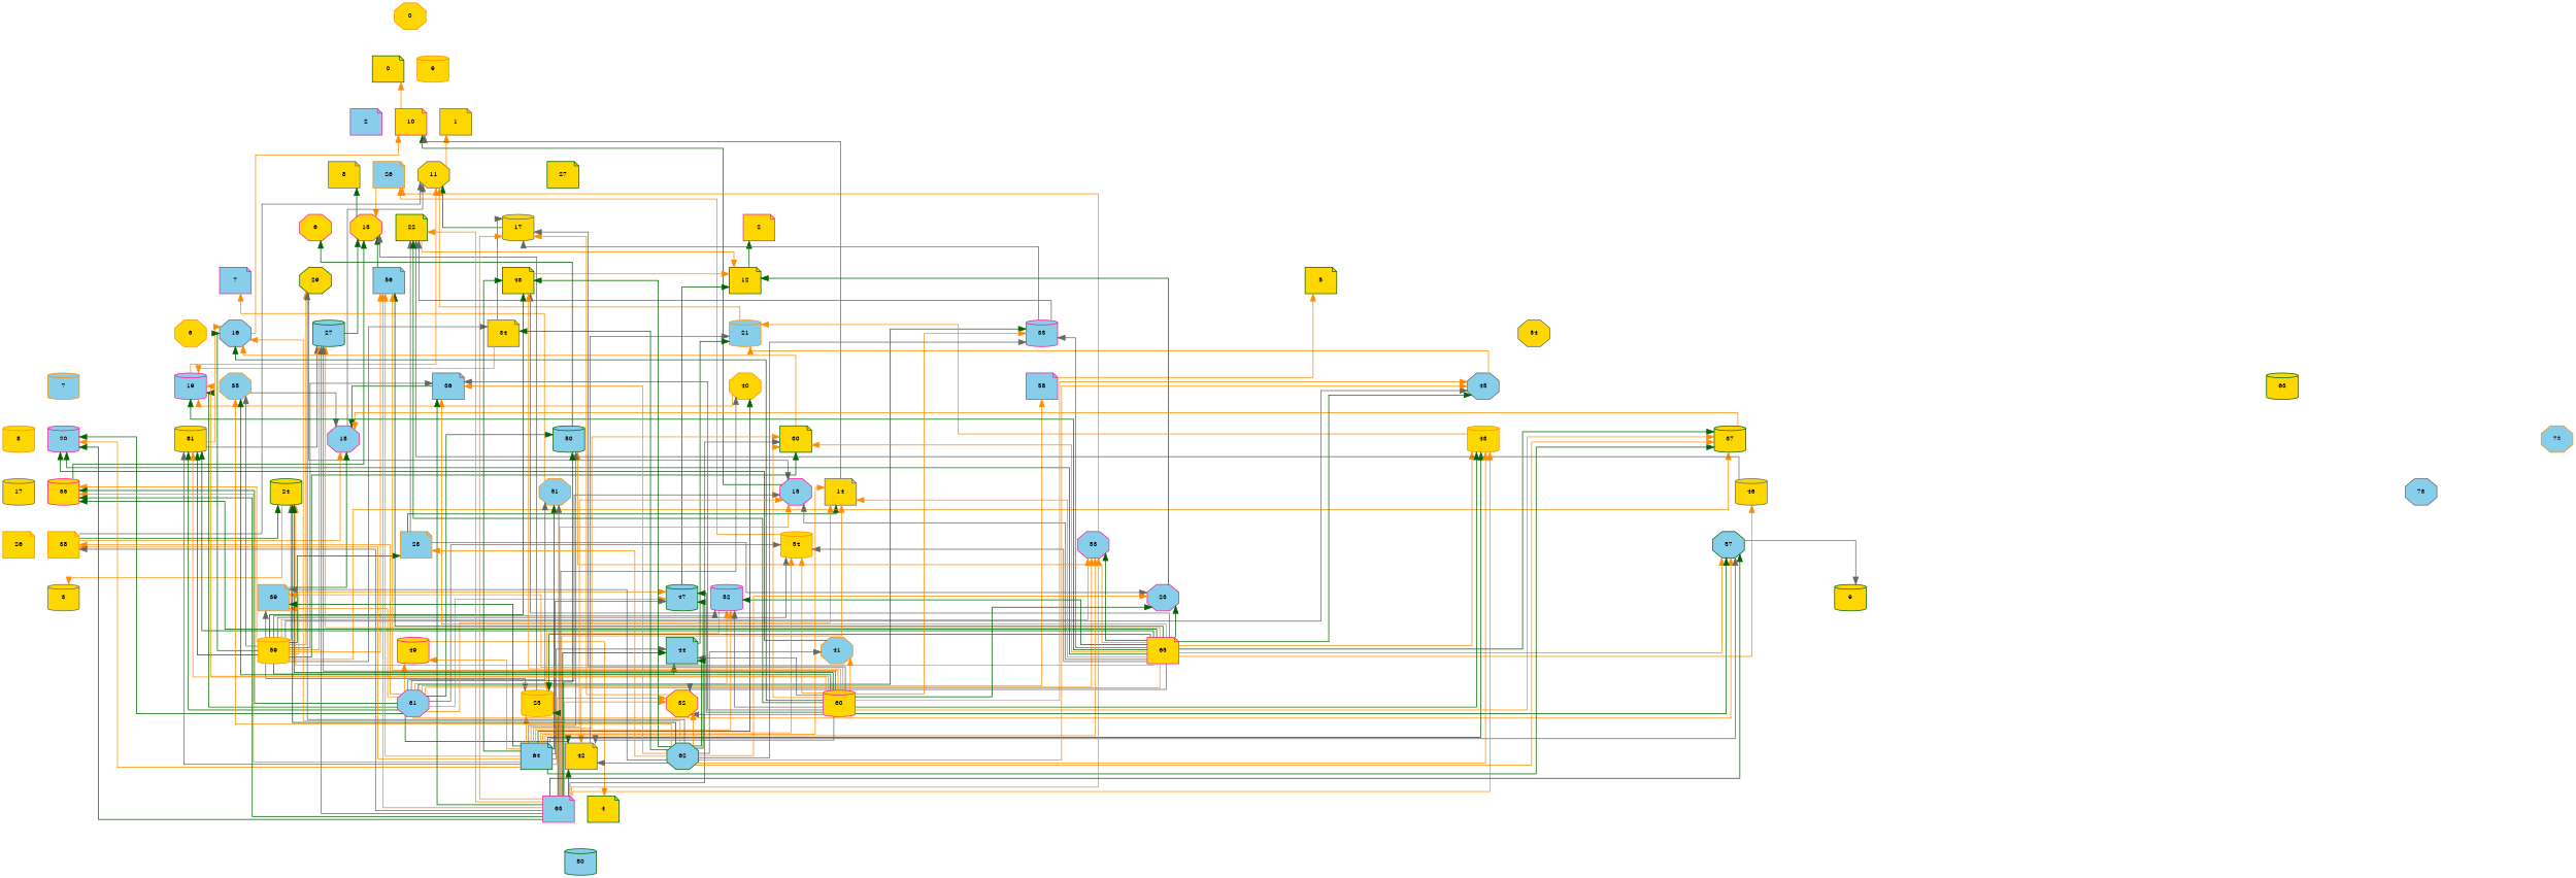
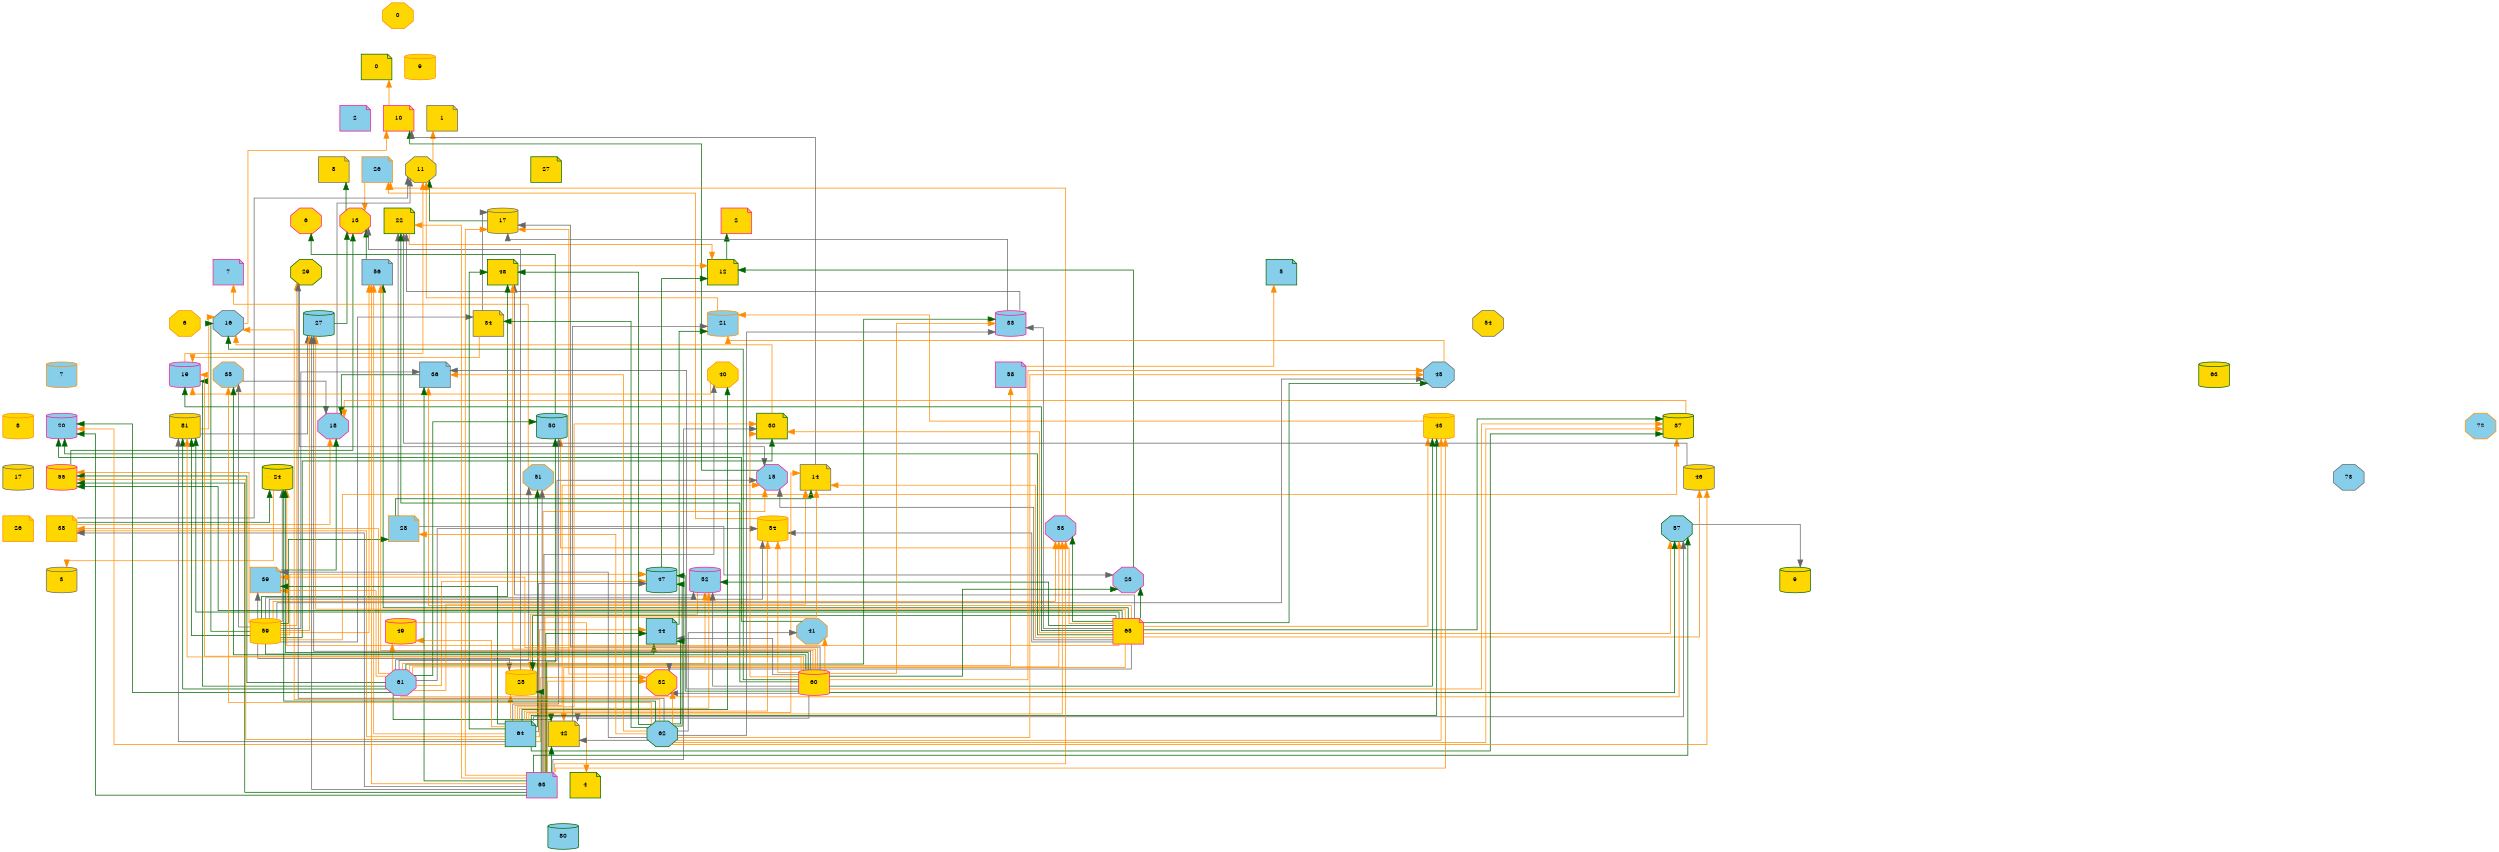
  digraph {
    rank=same
    rankdir=TB
    splines=ortho
    node [color=deeppink fillcolor=gold fixedsize=true fontsize=8 shape=note style=filled]
    edge [constraint=false style=vis]
    n1 [color=darkorange label=0 shape=octagon width=0.6]
    n2 [color=darkgreen label=0 width=0.6]
    n3 [color=darkorange label=9 shape=cylinder width=0.6]
    n4 [fillcolor=skyblue label=2 width=0.6]
    n5 [label=10 width=0.6]
    n6 [color=gray40 label=1 width=0.6]
    n7 [color=gray40 label=8 width=0.6]
    n8 [color=darkorange fillcolor=skyblue label=26 width=0.6]
    n9 [color=gray40 label=11 shape=octagon width=0.6]
    n10 [label=6 shape=octagon width=0.6]
    n11 [label=13 shape=octagon width=0.6]
    n12 [color=darkgreen label=22 width=0.6]
    n13 [fillcolor=skyblue label=7 width=0.6]
    n14 [color=darkgreen label=29 shape=octagon width=0.6]
    n15 [color=gray40 fillcolor=skyblue label=56 width=0.6]
    n16 [color=darkorange label=6 shape=octagon width=0.6]
    n17 [color=gray40 fillcolor=skyblue label=16 shape=octagon width=0.6]
    n18 [color=darkgreen fillcolor=skyblue label=27 shape=cylinder width=0.6]
    n19 [fillcolor=skyblue label=15 shape=octagon width=0.6]
    n20 [color=darkorange fillcolor=skyblue label=7 shape=cylinder width=0.6]
    n21 [fillcolor=skyblue label=19 shape=cylinder width=0.6]
    n22 [color=darkorange fillcolor=skyblue label=35 shape=octagon width=0.6]
    n23 [color=darkorange label=8 shape=cylinder width=0.6]
    n24 [fillcolor=skyblue label=20 shape=cylinder width=0.6]
    n25 [color=gray40 label=81 shape=cylinder width=0.6]
    n26 [color=gray40 label=17 shape=cylinder width=0.6]
    n27 [label=55 shape=cylinder width=0.6]
    n28 [color=darkorange label=26 width=0.6]
    n29 [color=darkgreen label=27 width=0.6]
    n30 [color=gray40 label=17 shape=cylinder width=0.6]
    n31 [color=darkgreen label=48 width=0.6]
    n32 [color=darkgreen label=12 width=0.6]
    n33 [color=gray40 label=34 width=0.6]
    n34 [color=gray40 fillcolor=skyblue label=36 width=0.6]
    n35 [color=darkorange label=54 shape=cylinder width=0.6]
    n36 [fillcolor=skyblue label=53 shape=octagon width=0.6]
    n37 [fillcolor=skyblue label=18 shape=octagon width=0.6]
    n38 [color=darkgreen label=24 shape=cylinder width=0.6]
    n39 [color=darkorange label=38 width=0.6]
    n40 [color=gray40 label=3 shape=cylinder width=0.6]
    n41 [label=2 width=0.6]
    n42 [color=darkorange fillcolor=skyblue label=21 shape=cylinder width=0.6]
    n43 [fillcolor=skyblue label=33 shape=cylinder width=0.6]
    n44 [color=darkorange label=40 shape=octagon width=0.6]
    n45 [color=darkgreen fillcolor=skyblue label=50 shape=cylinder width=0.6]
    n46 [color=darkorange fillcolor=skyblue label=51 shape=octagon width=0.6]
    n47 [color=darkorange fillcolor=skyblue label=28 width=0.6]
    n48 [color=darkorange fillcolor=skyblue label=39 width=0.6]
    n49 [color=darkorange label=59 shape=cylinder width=0.6]
-   n50 [color=darkgreen label=5 width=0.6]
+   n50 [color=darkgreen fillcolor=skyblue label=5 width=0.6]
    n51 [fillcolor=skyblue label=58 width=0.6]
    n52 [color=darkgreen label=30 width=0.6]
    n53 [color=darkgreen fillcolor=skyblue label=47 shape=cylinder width=0.6]
    n54 [color=gray40 label=14 width=0.6]
    n55 [fillcolor=skyblue label=23 shape=octagon width=0.6]
    n56 [label=49 shape=cylinder width=0.6]
    n57 [fillcolor=skyblue label=61 shape=octagon width=0.6]
    n58 [color=gray40 fillcolor=skyblue label=45 shape=octagon width=0.6]
    n59 [fillcolor=skyblue label=52 shape=cylinder width=0.6]
    n60 [color=darkgreen fillcolor=skyblue label=44 width=0.6]
    n61 [color=darkorange label=25 shape=cylinder width=0.6]
    n62 [color=darkgreen label=37 shape=cylinder width=0.6]
    n63 [color=gray40 label=54 shape=octagon width=0.6]
    n64 [color=darkorange label=43 shape=cylinder width=0.6]
    n65 [color=darkgreen fillcolor=skyblue label=57 shape=octagon width=0.6]
    n66 [color=darkorange fillcolor=skyblue label=41 shape=octagon width=0.6]
    n67 [label=65 width=0.6]
    n68 [color=darkgreen label=4 width=0.6]
    n69 [color=darkgreen fillcolor=skyblue label=64 width=0.6]
    n70 [color=gray40 label=42 width=0.6]
    n71 [label=32 shape=octagon width=0.6]
    n72 [color=gray40 label=46 shape=cylinder width=0.6]
    n73 [color=gray40 fillcolor=skyblue label=73 shape=octagon width=0.6]
    n74 [color=darkgreen label=63 shape=cylinder width=0.6]
    n75 [color=darkgreen fillcolor=skyblue label=80 shape=cylinder width=0.6]
    n76 [fillcolor=skyblue label=63 width=0.6]
    n77 [color=darkgreen label=9 shape=cylinder width=0.6]
    n78 [color=darkorange fillcolor=skyblue label=72 shape=octagon width=0.6]
    n79 [label=60 shape=cylinder width=0.6]
    n80 [color=darkgreen fillcolor=skyblue label=62 shape=octagon width=0.6]
    n1 -> n2 [constraint=true style=invis]
    n1 -> n3 [constraint=true style=invis]
    n2 -> n4 [constraint=true style=invis]
    n2 -> n5 [constraint=true style=invis]
    n3 -> n5 [constraint=true style=invis]
    n3 -> n6 [constraint=true style=invis]
    n4 -> n7 [constraint=true style=invis]
    n4 -> n8 [constraint=true style=invis]
    n5 -> n2 [color=darkorange]
    n5 -> n8 [constraint=true style=invis]
    n5 -> n9 [constraint=true style=invis]
    n6 -> n9 [constraint=true style=invis]
    n6 -> n29 [constraint=true style=invis]
    n7 -> n10 [constraint=true style=invis]
    n7 -> n11 [constraint=true style=invis]
    n8 -> n11 [color=darkorange]
    n8 -> n11 [constraint=true style=invis]
    n8 -> n12 [constraint=true style=invis]
    n9 -> n6 [color=darkorange]
    n9 -> n12 [constraint=true style=invis]
    n9 -> n30 [constraint=true style=invis]
    n10 -> n13 [constraint=true style=invis]
    n10 -> n14 [constraint=true style=invis]
    n11 -> n7 [color=darkgreen]
    n11 -> n14 [constraint=true style=invis]
    n11 -> n15 [constraint=true style=invis]
    n12 -> n15 [constraint=true style=invis]
    n12 -> n31 [constraint=true style=invis]
    n12 -> n32 [color=darkorange]
    n13 -> n16 [constraint=true style=invis]
    n13 -> n17 [constraint=true style=invis]
    n14 -> n17 [constraint=true style=invis]
    n14 -> n18 [constraint=true style=invis]
    n14 -> n19 [color=gray40]
    n15 -> n11 [color=darkgreen]
    n15 -> n18 [constraint=true style=invis]
    n15 -> n33 [constraint=true style=invis]
    n16 -> n20 [constraint=true style=invis]
    n16 -> n21 [constraint=true style=invis]
    n17 -> n5 [color=darkorange]
    n17 -> n21 [constraint=true style=invis]
    n17 -> n22 [constraint=true style=invis]
    n18 -> n11 [color=darkgreen]
    n18 -> n22 [constraint=true style=invis]
    n18 -> n34 [constraint=true style=invis]
    n19 -> n5 [color=darkgreen]
    n19 -> n35 [constraint=true style=invis]
    n19 -> n36 [constraint=true style=invis]
    n20 -> n23 [constraint=true style=invis]
    n20 -> n24 [constraint=true style=invis]
    n21 -> n9 [color=darkorange]
    n21 -> n24 [constraint=true style=invis]
    n21 -> n25 [constraint=true style=invis]
    n22 -> n25 [constraint=true style=invis]
    n22 -> n37 [color=gray40]
    n22 -> n37 [constraint=true style=invis]
    n23 -> n26 [constraint=true style=invis]
    n24 -> n26 [constraint=true style=invis]
    n24 -> n27 [constraint=true style=invis]
    n25 -> n17 [color=darkorange]
    n25 -> n18 [color=gray40]
    n25 -> n27 [constraint=true style=invis]
    n25 -> n38 [constraint=true style=invis]
    n26 -> n28 [constraint=true style=invis]
    n27 -> n11 [color=darkgreen]
    n27 -> n28 [constraint=true style=invis]
    n27 -> n39 [constraint=true style=invis]
    n28 -> n40 [constraint=true style=invis]
    n29 -> n30 [constraint=true style=invis]
    n29 -> n41 [constraint=true style=invis]
    n30 -> n9 [color=darkgreen]
    n30 -> n31 [constraint=true style=invis]
    n30 -> n32 [constraint=true style=invis]
    n31 -> n32 [color=darkorange]
    n31 -> n33 [constraint=true style=invis]
    n31 -> n42 [constraint=true style=invis]
    n32 -> n41 [color=darkgreen]
    n32 -> n42 [constraint=true style=invis]
    n32 -> n43 [constraint=true style=invis]
    n33 -> n21 [color=darkorange]
    n33 -> n30 [color=gray40]
    n33 -> n34 [constraint=true style=invis]
    n33 -> n44 [constraint=true style=invis]
    n34 -> n37 [color=darkgreen]
    n34 -> n37 [constraint=true style=invis]
    n34 -> n45 [constraint=true style=invis]
    n35 -> n8 [color=darkorange]
    n35 -> n53 [constraint=true style=invis]
    n35 -> n59 [constraint=true style=invis]
    n36 -> n8 [color=darkorange]
    n36 -> n55 [constraint=true style=invis]
    n36 -> n59 [constraint=true style=invis]
    n37 -> n9 [color=gray40]
    n37 -> n38 [constraint=true style=invis]
    n37 -> n46 [constraint=true style=invis]
    n38 -> n39 [constraint=true style=invis]
    n38 -> n40 [color=darkorange]
    n38 -> n47 [constraint=true style=invis]
    n39 -> n9 [color=gray40]
    n39 -> n37 [color=darkorange]
    n39 -> n38 [color=darkgreen]
    n39 -> n40 [constraint=true style=invis]
    n39 -> n48 [constraint=true style=invis]
    n40 -> n49 [constraint=true style=invis]
    n41 -> n32 [constraint=true style=invis]
    n41 -> n50 [constraint=true style=invis]
    n42 -> n9 [color=darkorange]
    n42 -> n44 [constraint=true style=invis]
    n42 -> n51 [constraint=true style=invis]
    n43 -> n12 [color=gray40]
    n43 -> n30 [color=gray40]
    n43 -> n51 [constraint=true style=invis]
    n43 -> n58 [constraint=true style=invis]
    n44 -> n21 [color=darkorange]
    n44 -> n45 [constraint=true style=invis]
    n44 -> n52 [constraint=true style=invis]
    n45 -> n10 [color=darkgreen]
    n45 -> n19 [constraint=true style=invis]
    n45 -> n46 [constraint=true style=invis]
    n46 -> n13 [color=darkorange]
    n46 -> n35 [constraint=true style=invis]
    n46 -> n47 [constraint=true style=invis]
    n47 -> n12 [color=gray40]
    n47 -> n48 [constraint=true style=invis]
    n47 -> n53 [constraint=true style=invis]
    n47 -> n54 [color=darkgreen]
    n47 -> n55 [color=gray40]
    n48 -> n37 [color=darkgreen]
    n48 -> n49 [constraint=true style=invis]
    n48 -> n56 [constraint=true style=invis]
    n49 -> n14 [color=darkorange]
    n49 -> n15 [color=darkorange]
    n49 -> n17 [color=darkgreen]
    n49 -> n18 [color=darkorange]
    n49 -> n22 [color=gray40]
    n49 -> n25 [color=darkgreen]
    n49 -> n27 [color=darkorange]
    n49 -> n31 [color=darkgreen]
    n49 -> n33 [color=gray40]
    n49 -> n34 [color=gray40]
    n49 -> n35 [color=gray40]
    n49 -> n36 [color=darkorange]
    n49 -> n38 [color=gray40]
    n49 -> n47 [color=darkgreen]
    n49 -> n48 [color=gray40]
    n49 -> n52 [color=darkgreen]
    n49 -> n53 [color=darkorange]
    n49 -> n57 [constraint=true style=invis]
    n49 -> n58 [color=gray40]
    n49 -> n59 [color=gray40]
    n49 -> n60 [color=darkgreen]
    n49 -> n61 [color=gray40]
    n49 -> n62 [color=darkorange]
    n50 -> n43 [constraint=true style=invis]
    n50 -> n63 [constraint=true style=invis]
    n51 -> n50 [color=darkorange]
    n51 -> n52 [constraint=true style=invis]
    n51 -> n64 [constraint=true style=invis]
    n52 -> n17 [color=darkorange]
    n52 -> n19 [constraint=true style=invis]
    n52 -> n54 [constraint=true style=invis]
    n53 -> n32 [color=darkgreen]
    n53 -> n56 [constraint=true style=invis]
    n53 -> n60 [constraint=true style=invis]
    n54 -> n5 [color=gray40]
    n54 -> n36 [constraint=true style=invis]
    n54 -> n65 [constraint=true style=invis]
    n55 -> n32 [color=darkgreen]
    n55 -> n66 [constraint=true style=invis]
    n55 -> n67 [constraint=true style=invis]
    n56 -> n57 [constraint=true style=invis]
    n56 -> n61 [constraint=true style=invis]
    n56 -> n68 [color=darkorange]
    n57 -> n19 [color=gray40]
    n57 -> n21 [color=darkgreen]
    n57 -> n24 [color=darkgreen]
    n57 -> n25 [color=darkgreen]
    n57 -> n27 [color=darkgreen]
    n57 -> n35 [color=gray40]
    n57 -> n36 [color=darkorange]
    n57 -> n39 [color=darkorange]
    n57 -> n43 [color=darkgreen]
    n57 -> n45 [color=darkgreen]
    n57 -> n46 [color=gray40]
    n57 -> n48 [color=darkorange]
    n57 -> n51 [color=darkorange]
    n57 -> n53 [color=darkorange]
    n57 -> n54 [color=darkorange]
    n57 -> n56 [color=darkorange]
    n57 -> n59 [color=darkorange]
    n57 -> n65 [color=darkorange]
    n57 -> n69 [constraint=true style=invis]
    n57 -> n70 [color=darkgreen]
    n58 -> n42 [color=darkorange]
    n58 -> n62 [constraint=true style=invis]
    n58 -> n64 [constraint=true style=invis]
    n59 -> n60 [constraint=true style=invis]
    n59 -> n61 [color=darkorange]
    n59 -> n66 [constraint=true style=invis]
    n60 -> n42 [color=darkgreen]
    n60 -> n61 [constraint=true style=invis]
    n60 -> n71 [constraint=true style=invis]
    n61 -> n11 [color=gray40]
    n61 -> n69 [constraint=true style=invis]
    n61 -> n70 [constraint=true style=invis]
    n62 -> n37 [color=darkorange]
    n62 -> n72 [constraint=true style=invis]
    n62 -> n73 [constraint=true style=invis]
    n63 -> n58 [constraint=true style=invis]
    n63 -> n74 [constraint=true style=invis]
    n64 -> n42 [color=darkorange]
    n64 -> n54 [constraint=true style=invis]
    n64 -> n72 [constraint=true style=invis]
    n65 -> n55 [constraint=true style=invis]
    n65 -> n77 [color=gray40]
    n65 -> n77 [constraint=true style=invis]
    n66 -> n24 [color=darkgreen]
    n66 -> n71 [constraint=true style=invis]
    n66 -> n79 [constraint=true style=invis]
    n67 -> n15 [color=darkgreen]
    n67 -> n18 [color=darkorange]
    n67 -> n19 [color=gray40]
    n67 -> n21 [color=darkgreen]
    n67 -> n24 [color=darkgreen]
    n67 -> n25 [color=darkgreen]
    n67 -> n27 [color=darkgreen]
    n67 -> n31 [color=gray40]
    n67 -> n34 [color=darkorange]
    n67 -> n35 [color=gray40]
    n67 -> n36 [color=darkgreen]
    n67 -> n38 [color=darkorange]
    n67 -> n43 [color=gray40]
    n67 -> n45 [color=darkorange]
    n67 -> n52 [color=darkorange]
    n67 -> n54 [color=darkorange]
    n67 -> n55 [color=darkgreen]
    n67 -> n58 [color=darkgreen]
    n67 -> n59 [color=darkgreen]
    n67 -> n61 [color=darkgreen]
    n67 -> n62 [color=darkgreen]
    n67 -> n64 [color=darkorange]
    n67 -> n65 [color=darkorange]
    n67 -> n70 [color=darkorange]
    n67 -> n71 [color=gray40]
    n67 -> n72 [color=darkorange]
    n67 -> n79 [constraint=true style=invis]
    n68 -> n75 [constraint=true style=invis]
    n69 -> n15 [color=darkorange]
    n69 -> n19 [color=darkorange]
    n69 -> n24 [color=darkorange]
    n69 -> n25 [color=gray40]
    n69 -> n27 [color=darkorange]
    n69 -> n31 [color=darkgreen]
    n69 -> n35 [color=darkorange]
    n69 -> n36 [color=darkorange]
    n69 -> n39 [color=darkorange]
    n69 -> n44 [color=darkgreen]
    n69 -> n45 [color=gray40]
    n69 -> n46 [color=darkgreen]
    n69 -> n48 [color=darkgreen]
    n69 -> n52 [color=darkorange]
    n69 -> n53 [color=gray40]
    n69 -> n54 [color=darkorange]
    n69 -> n56 [color=darkorange]
    n69 -> n59 [color=darkorange]
-   n69 -> n60 [color=gray40]
+   n69 -> n60 [color=darkorange]
    n69 -> n61 [color=darkorange]
    n69 -> n62 [color=darkgreen]
    n69 -> n64 [color=darkgreen]
    n69 -> n65 [color=gray40]
    n69 -> n71 [color=darkorange]
    n69 -> n76 [constraint=true style=invis]
    n70 -> n42 [color=gray40]
    n70 -> n68 [constraint=true style=invis]
    n70 -> n76 [constraint=true style=invis]
    n71 -> n30 [color=darkorange]
    n71 -> n70 [constraint=true style=invis]
    n71 -> n80 [constraint=true style=invis]
    n72 -> n12 [color=gray40]
    n72 -> n65 [constraint=true style=invis]
    n74 -> n62 [constraint=true style=invis]
    n74 -> n78 [constraint=true style=invis]
    n76 -> n12 [color=darkorange]
    n76 -> n15 [color=darkorange]
    n76 -> n18 [color=gray40]
    n76 -> n19 [color=darkorange]
    n76 -> n24 [color=darkgreen]
    n76 -> n27 [color=darkgreen]
    n76 -> n30 [color=darkorange]
    n76 -> n34 [color=darkgreen]
    n76 -> n36 [color=darkorange]
    n76 -> n39 [color=gray40]
    n76 -> n44 [color=gray40]
    n76 -> n45 [color=darkgreen]
    n76 -> n46 [color=gray40]
    n76 -> n52 [color=gray40]
    n76 -> n54 [color=darkorange]
    n76 -> n60 [color=darkgreen]
    n76 -> n61 [color=darkgreen]
    n76 -> n64 [color=darkorange]
    n76 -> n65 [color=darkgreen]
    n76 -> n70 [color=darkgreen]
    n76 -> n71 [color=darkorange]
    n76 -> n75 [constraint=true style=invis]
    n77 -> n67 [constraint=true style=invis]
    n78 -> n73 [constraint=true style=invis]
    n79 -> n12 [color=darkgreen]
    n79 -> n15 [color=darkorange]
    n79 -> n17 [color=darkgreen]
    n79 -> n18 [color=gray40]
    n79 -> n21 [color=darkorange]
    n79 -> n22 [color=darkgreen]
    n79 -> n25 [color=darkorange]
    n79 -> n30 [color=gray40]
    n79 -> n31 [color=darkorange]
    n79 -> n34 [color=gray40]
    n79 -> n35 [color=darkorange]
    n79 -> n38 [color=darkgreen]
    n79 -> n43 [color=darkorange]
    n79 -> n48 [color=darkorange]
    n79 -> n52 [color=darkorange]
    n79 -> n53 [color=darkgreen]
    n79 -> n55 [color=darkgreen]
    n79 -> n58 [color=darkorange]
    n79 -> n59 [color=gray40]
    n79 -> n60 [color=gray40]
    n79 -> n62 [color=darkorange]
    n79 -> n64 [color=darkgreen]
    n79 -> n65 [color=darkgreen]
    n79 -> n66 [color=darkorange]
    n79 -> n70 [color=gray40]
    n79 -> n71 [color=gray40]
    n79 -> n80 [constraint=true style=invis]
    n80 -> n14 [color=gray40]
    n80 -> n17 [color=darkorange]
    n80 -> n22 [color=darkorange]
    n80 -> n31 [color=darkgreen]
    n80 -> n33 [color=darkgreen]
    n80 -> n34 [color=darkorange]
    n80 -> n38 [color=darkgreen]
    n80 -> n43 [color=gray40]
    n80 -> n47 [color=darkorange]
    n80 -> n48 [color=gray40]
    n80 -> n53 [color=darkgreen]
    n80 -> n58 [color=darkorange]
    n80 -> n60 [color=darkgreen]
    n80 -> n62 [color=darkorange]
    n80 -> n64 [color=darkorange]
    n80 -> n66 [color=gray40]
    n80 -> n68 [constraint=true style=invis]
    n80 -> n70 [color=gray40]
    n80 -> n71 [color=darkorange]
-   n80 -> n55 [color=darkorange]
+   n80 -> n72 [color=darkorange]
  }
